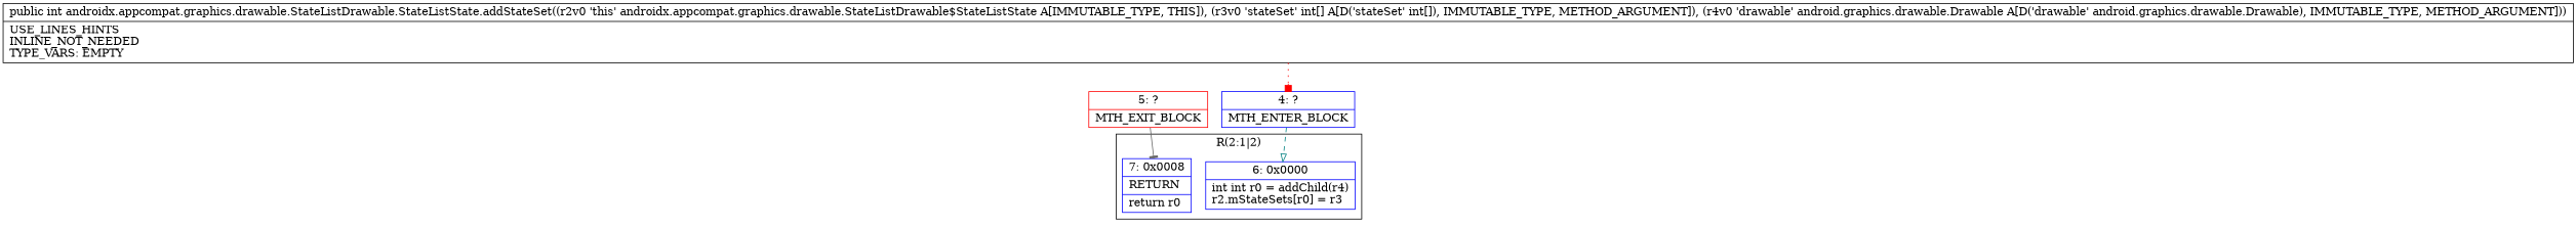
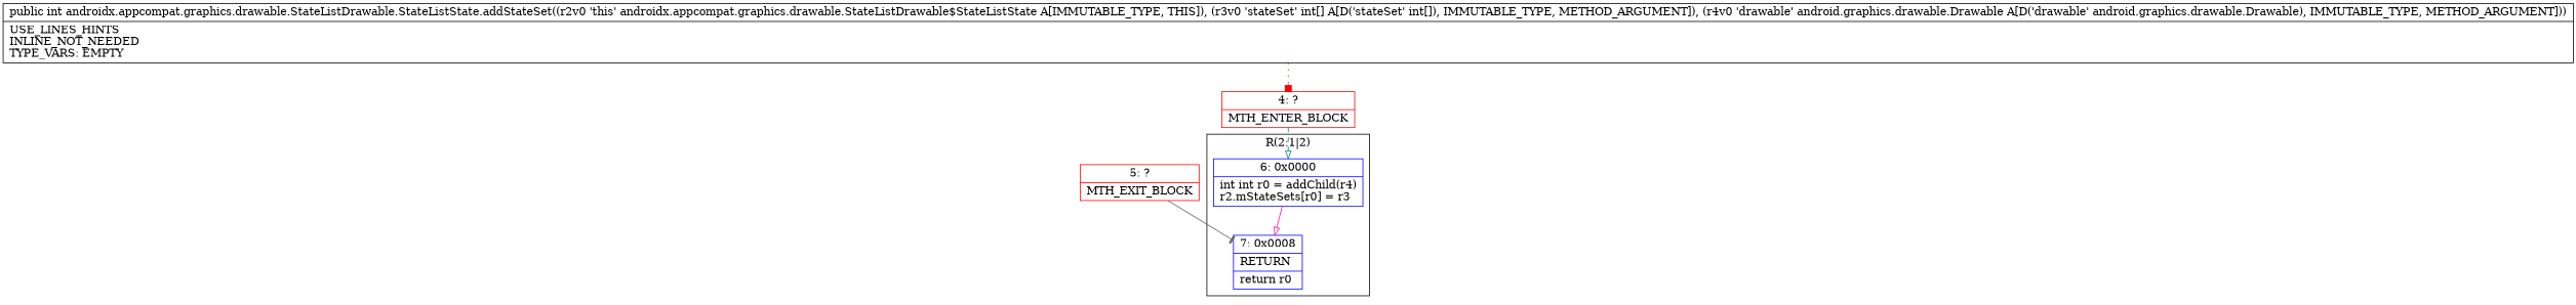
  digraph {
    node [color=blue shape=record]
    edge [arrowhead=onormal style=solid]
    n1 [label="{6\:\ 0x0000|int int r0 = addChild(r4)\lr2.mStateSets[r0] = r3\l}"]
    n2 [label="{7\:\ 0x0008|RETURN\l|return r0\l}"]
    n3 [color=red label="{5\:\ ?|MTH_EXIT_BLOCK\l}"]
-   n4 [label="{4\:\ ?|MTH_ENTER_BLOCK\l}"]
+   n4 [color=red label="{4\:\ ?|MTH_ENTER_BLOCK\l}"]
    n5 [label="{public int androidx.appcompat.graphics.drawable.StateListDrawable.StateListState.addStateSet((r2v0 'this' androidx.appcompat.graphics.drawable.StateListDrawable$StateListState A[IMMUTABLE_TYPE, THIS]), (r3v0 'stateSet' int[] A[D('stateSet' int[]), IMMUTABLE_TYPE, METHOD_ARGUMENT]), (r4v0 'drawable' android.graphics.drawable.Drawable A[D('drawable' android.graphics.drawable.Drawable), IMMUTABLE_TYPE, METHOD_ARGUMENT]))  | USE_LINES_HINTS\lINLINE_NOT_NEEDED\lTYPE_VARS: EMPTY\l}" color=""]
    subgraph cluster_1 {
      label="R(2:1|2)"
      n1
      n2
    }
+   n1 -> n2 [color=deeppink]
    n3 -> n2 [arrowhead=tee color=gray40]
    n4 -> n1 [color=teal style=dashed]
    n5 -> n4 [arrowhead=box color=red style=dotted]
  }
